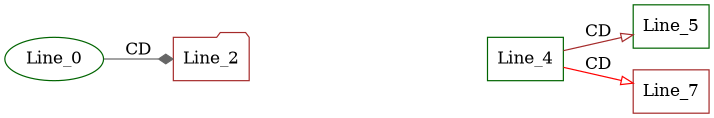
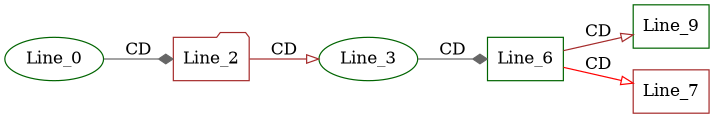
  digraph {
    rankdir=LR
    node [color=darkgreen shape=box]
    edge [arrowhead=onormal color=gray40]
    Line_0 [shape=ellipse]
    Line_2 [color=brown shape=folder]
-   Line_4
-   Line_5
+   Line_3 [shape=ellipse]
+   Line_4 [label=Line_6]
+   Line_5 [label=Line_9]
    Line_7 [color=brown]
    Line_0 -> Line_2 [arrowhead=diamond label=CD]
+   Line_2 -> Line_3 [color=brown label=CD]
+   Line_3 -> Line_4 [arrowhead=diamond label=CD]
    Line_4 -> Line_5 [color=brown label=CD]
    Line_4 -> Line_7 [color=red label=CD]
  }
